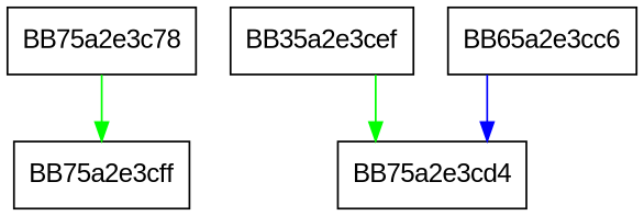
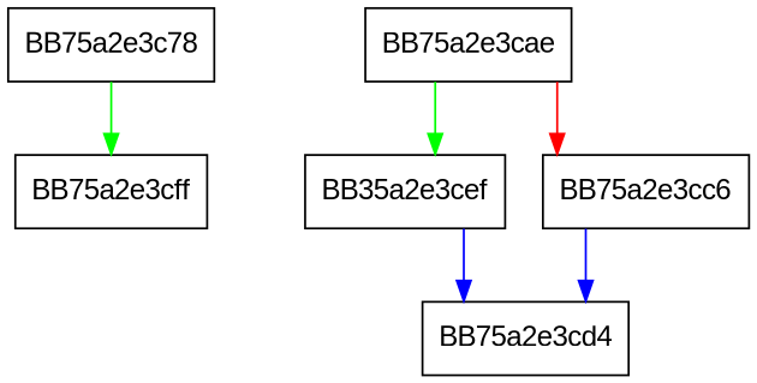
  digraph {
    fontname="Liberation Sans"
    splines=ortho
    node [fontname="Liberation Sans" shape=box]
    edge [color=green fontname="Liberation Sans"]
    BB75a2e3c78
    BB75a2e3cff
    n3 [label=BB35a2e3cef]
-   BB75a2e3cc6 [label=BB65a2e3cc6]
+   BB75a2e3cae
+   BB75a2e3cc6
    BB75a2e3cd4
    BB75a2e3c78 -> BB75a2e3cff
-   n3 -> BB75a2e3cd4
+   n3 -> BB75a2e3cd4 [color=blue]
+   BB75a2e3cae -> n3
+   BB75a2e3cae -> BB75a2e3cc6 [color=red]
    BB75a2e3cc6 -> BB75a2e3cd4 [color=blue]
  }
